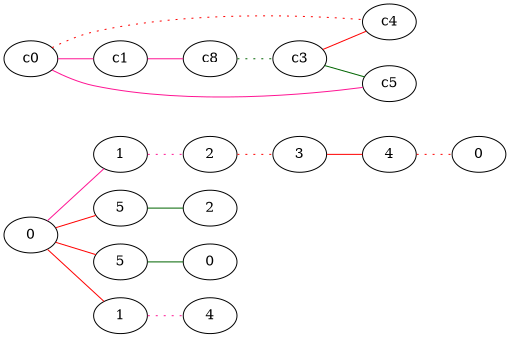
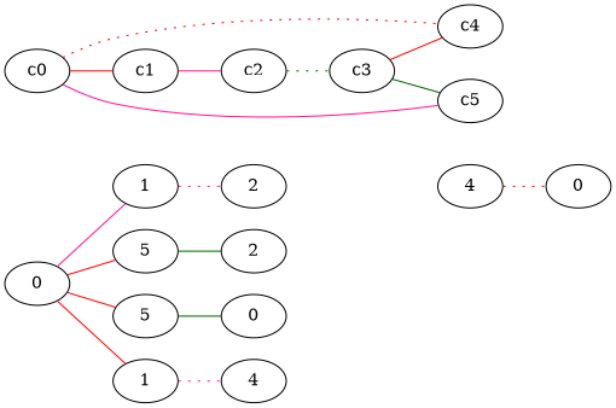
  graph {
    rankdir=LR
    edge [color=red]
    n1 [label=0]
    n2 [label=1]
    n3 [label=5]
    n4 [label=5]
    n5 [label=1]
    n6 [label=2]
    n7 [label=2]
    n8 [label=0]
    n9 [label=4]
-   n10 [label=3]
    n11 [label=4]
    n12 [label=0]
    c0
    c1
    c4
    c5
-   c2 [label=c8]
+   c2
    c3
    n1 -- n2 [color=deeppink]
    n1 -- n3
    n1 -- n4
    n1 -- n5
    n2 -- n6 [color=deeppink style=dotted]
    n3 -- n7 [color=darkgreen]
    n4 -- n8 [color=darkgreen]
    n5 -- n9 [color=deeppink style=dotted]
-   n6 -- n10 [style=dotted]
-   n10 -- n11
    n11 -- n12 [style=dotted]
-   c0 -- c1 [color=deeppink]
+   c0 -- c1
    c0 -- c4 [style=dotted]
    c0 -- c5 [color=deeppink]
    c1 -- c2 [color=deeppink style=solid]
    c2 -- c3 [color=darkgreen style=dotted]
    c3 -- c4
    c3 -- c5 [color=darkgreen]
  }
